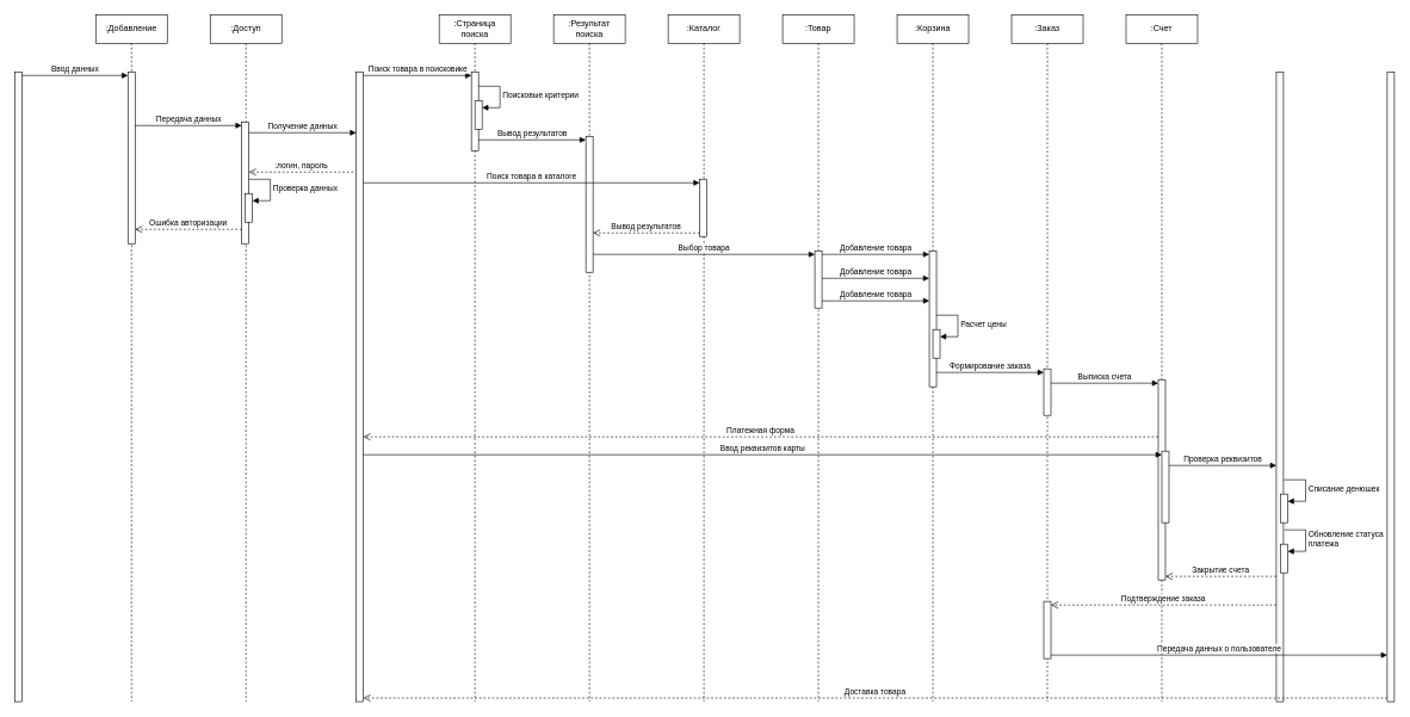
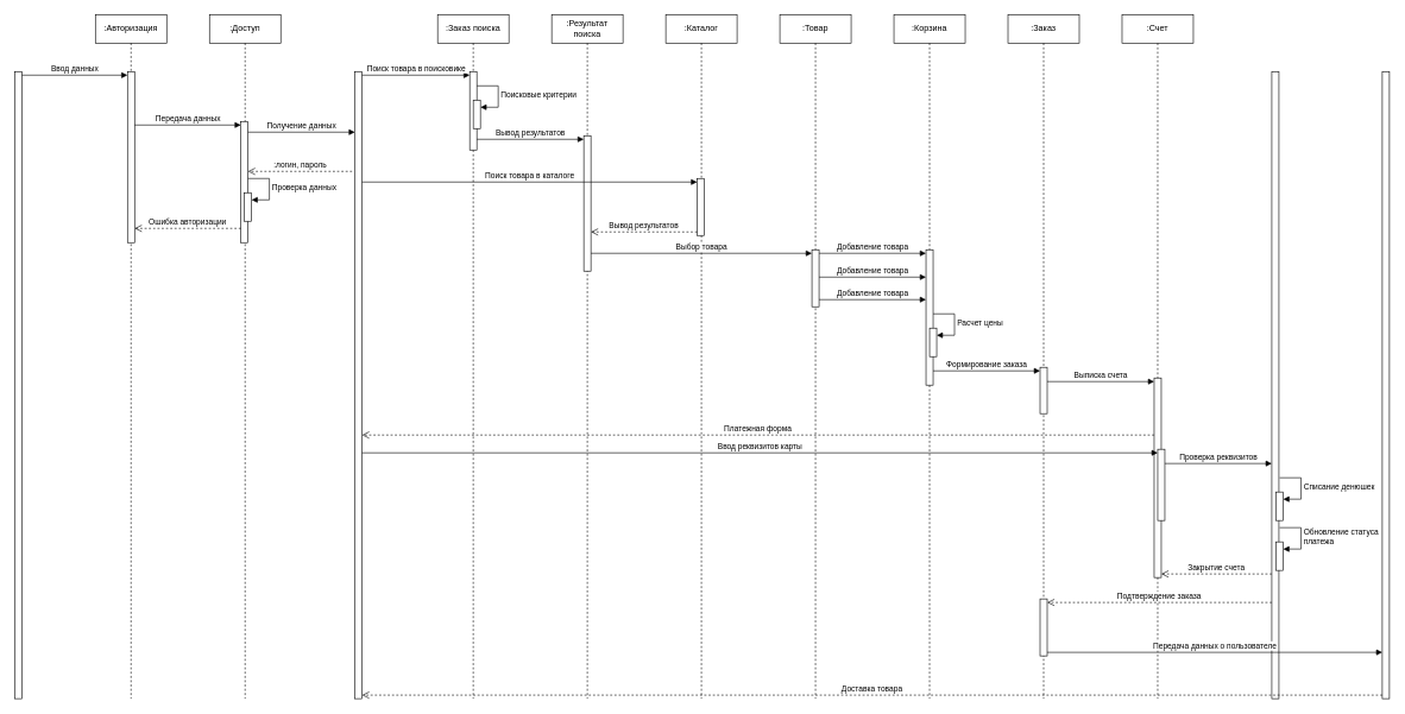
  <mxCell id="0" />
  <mxCell id="1" parent="0" />
  <mxCell id="2" value=":Корзина" style="shape=umlLifeline;perimeter=lifelinePerimeter;whiteSpace=wrap;html=1;container=1;dropTarget=0;collapsible=0;recursiveResize=0;outlineConnect=0;portConstraint=eastwest;newEdgeStyle={&quot;curved&quot;:0,&quot;rounded&quot;:0};" vertex="1" parent="1"><mxGeometry x="1253" y="20" width="100" height="960" as="geometry" /></mxCell>
  <mxCell id="3" value="Расчет цены" style="html=1;align=left;spacingLeft=2;endArrow=block;rounded=0;edgeStyle=orthogonalEdgeStyle;curved=0;rounded=0;" edge="1" parent="2"><mxGeometry relative="1" as="geometry"><mxPoint x="55" y="420" as="sourcePoint" /><Array as="points"><mxPoint x="85" y="450" /></Array><mxPoint x="60" y="450" as="targetPoint" /></mxGeometry></mxCell>
  <mxCell id="4" value="" style="html=1;points=[[0,0,0,0,5],[0,1,0,0,-5],[1,0,0,0,5],[1,1,0,0,-5]];perimeter=orthogonalPerimeter;outlineConnect=0;targetShapes=umlLifeline;portConstraint=eastwest;newEdgeStyle={&quot;curved&quot;:0,&quot;rounded&quot;:0};" vertex="1" parent="1"><mxGeometry x="1298" y="350" width="10" height="190" as="geometry" /></mxCell>
  <mxCell id="5" value="" style="html=1;points=[[0,0,0,0,5],[0,1,0,0,-5],[1,0,0,0,5],[1,1,0,0,-5]];perimeter=orthogonalPerimeter;outlineConnect=0;targetShapes=umlLifeline;portConstraint=eastwest;newEdgeStyle={&quot;curved&quot;:0,&quot;rounded&quot;:0};" vertex="1" parent="1"><mxGeometry x="20" y="100" width="10" height="880" as="geometry" /></mxCell>
- <mxCell id="6" value=":Добавление" style="shape=umlLifeline;perimeter=lifelinePerimeter;whiteSpace=wrap;html=1;container=1;dropTarget=0;collapsible=0;recursiveResize=0;outlineConnect=0;portConstraint=eastwest;newEdgeStyle={&quot;curved&quot;:0,&quot;rounded&quot;:0};" vertex="1" parent="1"><mxGeometry x="133" y="20" width="100" height="960" as="geometry" /></mxCell>
+ <mxCell id="6" value=":Авторизация" style="shape=umlLifeline;perimeter=lifelinePerimeter;whiteSpace=wrap;html=1;container=1;dropTarget=0;collapsible=0;recursiveResize=0;outlineConnect=0;portConstraint=eastwest;newEdgeStyle={&quot;curved&quot;:0,&quot;rounded&quot;:0};" vertex="1" parent="1"><mxGeometry x="133" y="20" width="100" height="960" as="geometry" /></mxCell>
  <mxCell id="7" value="" style="html=1;points=[[0,0,0,0,5],[0,1,0,0,-5],[1,0,0,0,5],[1,1,0,0,-5]];perimeter=orthogonalPerimeter;outlineConnect=0;targetShapes=umlLifeline;portConstraint=eastwest;newEdgeStyle={&quot;curved&quot;:0,&quot;rounded&quot;:0};" vertex="1" parent="6"><mxGeometry x="45" y="80" width="10" height="240" as="geometry" /></mxCell>
  <mxCell id="8" value="Ввод данных" style="html=1;verticalAlign=bottom;endArrow=block;curved=0;rounded=0;entryX=0;entryY=0;entryDx=0;entryDy=5;exitX=1;exitY=0;exitDx=0;exitDy=5;exitPerimeter=0;" edge="1" target="7" parent="1" source="5"><mxGeometry relative="1" as="geometry"><mxPoint x="108" y="105" as="sourcePoint" /></mxGeometry></mxCell>
  <mxCell id="9" value=":Доступ" style="shape=umlLifeline;perimeter=lifelinePerimeter;whiteSpace=wrap;html=1;container=1;dropTarget=0;collapsible=0;recursiveResize=0;outlineConnect=0;portConstraint=eastwest;newEdgeStyle={&quot;curved&quot;:0,&quot;rounded&quot;:0};" vertex="1" parent="1"><mxGeometry x="293" y="20" width="100" height="960" as="geometry" /></mxCell>
  <mxCell id="10" value="" style="html=1;points=[[0,0,0,0,5],[0,1,0,0,-5],[1,0,0,0,5],[1,1,0,0,-5]];perimeter=orthogonalPerimeter;outlineConnect=0;targetShapes=umlLifeline;portConstraint=eastwest;newEdgeStyle={&quot;curved&quot;:0,&quot;rounded&quot;:0};" vertex="1" parent="9"><mxGeometry x="44" y="150" width="10" height="170" as="geometry" /></mxCell>
  <mxCell id="11" value="" style="html=1;points=[[0,0,0,0,5],[0,1,0,0,-5],[1,0,0,0,5],[1,1,0,0,-5]];perimeter=orthogonalPerimeter;outlineConnect=0;targetShapes=umlLifeline;portConstraint=eastwest;newEdgeStyle={&quot;curved&quot;:0,&quot;rounded&quot;:0};" vertex="1" parent="9"><mxGeometry x="49" y="250" width="10" height="40" as="geometry" /></mxCell>
  <mxCell id="12" value="Проверка данных" style="html=1;align=left;spacingLeft=2;endArrow=block;rounded=0;edgeStyle=orthogonalEdgeStyle;curved=0;rounded=0;" edge="1" target="11" parent="9"><mxGeometry relative="1" as="geometry"><mxPoint x="54" y="230" as="sourcePoint" /><Array as="points"><mxPoint x="84" y="260" /></Array></mxGeometry></mxCell>
  <mxCell id="13" value="Передача данных" style="html=1;verticalAlign=bottom;endArrow=block;curved=0;rounded=0;entryX=0;entryY=0;entryDx=0;entryDy=5;" edge="1" target="10" parent="1" source="7"><mxGeometry relative="1" as="geometry"><mxPoint x="193" y="175" as="sourcePoint" /></mxGeometry></mxCell>
  <mxCell id="14" value="Ошибка авторизации" style="html=1;verticalAlign=bottom;endArrow=open;dashed=1;endSize=8;curved=0;rounded=0;" edge="1" source="10" parent="1"><mxGeometry relative="1" as="geometry"><mxPoint x="188" y="320" as="targetPoint" /><mxPoint x="333" y="320" as="sourcePoint" /></mxGeometry></mxCell>
  <mxCell id="15" value="" style="html=1;points=[[0,0,0,0,5],[0,1,0,0,-5],[1,0,0,0,5],[1,1,0,0,-5]];perimeter=orthogonalPerimeter;outlineConnect=0;targetShapes=umlLifeline;portConstraint=eastwest;newEdgeStyle={&quot;curved&quot;:0,&quot;rounded&quot;:0};" vertex="1" parent="1"><mxGeometry x="497" y="100" width="10" height="880" as="geometry" /></mxCell>
  <mxCell id="16" value="Получение данных" style="html=1;verticalAlign=bottom;endArrow=block;curved=0;rounded=0;entryX=0;entryY=0;entryDx=0;entryDy=5;" edge="1" parent="1" source="10"><mxGeometry relative="1" as="geometry"><mxPoint x="427" y="185" as="sourcePoint" /><mxPoint x="497" y="185" as="targetPoint" /></mxGeometry></mxCell>
  <mxCell id="17" value=":логин, пароль" style="html=1;verticalAlign=bottom;endArrow=open;dashed=1;endSize=8;curved=0;rounded=0;" edge="1" parent="1" target="10"><mxGeometry relative="1" as="geometry"><mxPoint x="427" y="255" as="targetPoint" /><mxPoint x="493" y="240" as="sourcePoint" /></mxGeometry></mxCell>
- <mxCell id="18" value=":Страница поиска" style="shape=umlLifeline;perimeter=lifelinePerimeter;whiteSpace=wrap;html=1;container=1;dropTarget=0;collapsible=0;recursiveResize=0;outlineConnect=0;portConstraint=eastwest;newEdgeStyle={&quot;curved&quot;:0,&quot;rounded&quot;:0};" vertex="1" parent="1"><mxGeometry x="613" y="20" width="100" height="960" as="geometry" /></mxCell>
+ <mxCell id="18" value=":Заказ поиска" style="shape=umlLifeline;perimeter=lifelinePerimeter;whiteSpace=wrap;html=1;container=1;dropTarget=0;collapsible=0;recursiveResize=0;outlineConnect=0;portConstraint=eastwest;newEdgeStyle={&quot;curved&quot;:0,&quot;rounded&quot;:0};" vertex="1" parent="1"><mxGeometry x="613" y="20" width="100" height="960" as="geometry" /></mxCell>
  <mxCell id="19" value="" style="html=1;points=[[0,0,0,0,5],[0,1,0,0,-5],[1,0,0,0,5],[1,1,0,0,-5]];perimeter=orthogonalPerimeter;outlineConnect=0;targetShapes=umlLifeline;portConstraint=eastwest;newEdgeStyle={&quot;curved&quot;:0,&quot;rounded&quot;:0};" vertex="1" parent="18"><mxGeometry x="45" y="80" width="10" height="110" as="geometry" /></mxCell>
  <mxCell id="20" value="" style="html=1;points=[[0,0,0,0,5],[0,1,0,0,-5],[1,0,0,0,5],[1,1,0,0,-5]];perimeter=orthogonalPerimeter;outlineConnect=0;targetShapes=umlLifeline;portConstraint=eastwest;newEdgeStyle={&quot;curved&quot;:0,&quot;rounded&quot;:0};" vertex="1" parent="18"><mxGeometry x="50" y="120" width="10" height="40" as="geometry" /></mxCell>
  <mxCell id="21" value="Поисковые критерии" style="html=1;align=left;spacingLeft=2;endArrow=block;rounded=0;edgeStyle=orthogonalEdgeStyle;curved=0;rounded=0;" edge="1" target="20" parent="18"><mxGeometry relative="1" as="geometry"><mxPoint x="55" y="100" as="sourcePoint" /><Array as="points"><mxPoint x="85" y="130" /></Array></mxGeometry></mxCell>
  <mxCell id="22" value=":Результат поиска" style="shape=umlLifeline;perimeter=lifelinePerimeter;whiteSpace=wrap;html=1;container=1;dropTarget=0;collapsible=0;recursiveResize=0;outlineConnect=0;portConstraint=eastwest;newEdgeStyle={&quot;curved&quot;:0,&quot;rounded&quot;:0};" vertex="1" parent="1"><mxGeometry x="773" y="20" width="100" height="960" as="geometry" /></mxCell>
  <mxCell id="23" value="" style="html=1;points=[[0,0,0,0,5],[0,1,0,0,-5],[1,0,0,0,5],[1,1,0,0,-5]];perimeter=orthogonalPerimeter;outlineConnect=0;targetShapes=umlLifeline;portConstraint=eastwest;newEdgeStyle={&quot;curved&quot;:0,&quot;rounded&quot;:0};" vertex="1" parent="22"><mxGeometry x="45" y="170" width="10" height="190" as="geometry" /></mxCell>
  <mxCell id="24" value=":Каталог" style="shape=umlLifeline;perimeter=lifelinePerimeter;whiteSpace=wrap;html=1;container=1;dropTarget=0;collapsible=0;recursiveResize=0;outlineConnect=0;portConstraint=eastwest;newEdgeStyle={&quot;curved&quot;:0,&quot;rounded&quot;:0};" vertex="1" parent="1"><mxGeometry x="933" y="20" width="100" height="960" as="geometry" /></mxCell>
  <mxCell id="25" value="" style="html=1;points=[[0,0,0,0,5],[0,1,0,0,-5],[1,0,0,0,5],[1,1,0,0,-5]];perimeter=orthogonalPerimeter;outlineConnect=0;targetShapes=umlLifeline;portConstraint=eastwest;newEdgeStyle={&quot;curved&quot;:0,&quot;rounded&quot;:0};" vertex="1" parent="24"><mxGeometry x="44" y="230" width="10" height="80" as="geometry" /></mxCell>
  <mxCell id="26" value="Поиск товара в каталоге" style="html=1;verticalAlign=bottom;endArrow=block;curved=0;rounded=0;entryX=0;entryY=0;entryDx=0;entryDy=5;" edge="1" target="25" parent="24"><mxGeometry x="0.001" relative="1" as="geometry"><mxPoint x="-426" y="235" as="sourcePoint" /><mxPoint as="offset" /></mxGeometry></mxCell>
  <mxCell id="27" value=":Товар" style="shape=umlLifeline;perimeter=lifelinePerimeter;whiteSpace=wrap;html=1;container=1;dropTarget=0;collapsible=0;recursiveResize=0;outlineConnect=0;portConstraint=eastwest;newEdgeStyle={&quot;curved&quot;:0,&quot;rounded&quot;:0};" vertex="1" parent="1"><mxGeometry x="1093" y="20" width="100" height="960" as="geometry" /></mxCell>
  <mxCell id="28" value="Поиск товара в поисковике" style="html=1;verticalAlign=bottom;endArrow=block;curved=0;rounded=0;entryX=0;entryY=0;entryDx=0;entryDy=5;exitX=1;exitY=0;exitDx=0;exitDy=5;exitPerimeter=0;" edge="1" target="19" parent="1" source="15"><mxGeometry relative="1" as="geometry"><mxPoint x="587" y="105" as="sourcePoint" /></mxGeometry></mxCell>
  <mxCell id="29" value="Вывод результатов" style="html=1;verticalAlign=bottom;endArrow=block;curved=0;rounded=0;entryX=0;entryY=0;entryDx=0;entryDy=5;" edge="1" target="23" parent="1" source="19"><mxGeometry relative="1" as="geometry"><mxPoint x="748" y="195" as="sourcePoint" /></mxGeometry></mxCell>
  <mxCell id="30" value="Вывод результатов" style="html=1;verticalAlign=bottom;endArrow=open;dashed=1;endSize=8;curved=0;rounded=0;exitX=0;exitY=1;exitDx=0;exitDy=-5;" edge="1" source="25" parent="1"><mxGeometry relative="1" as="geometry"><mxPoint x="828" y="325" as="targetPoint" /></mxGeometry></mxCell>
  <mxCell id="31" value="Выбор товара" style="html=1;verticalAlign=bottom;endArrow=block;curved=0;rounded=0;entryX=0;entryY=0;entryDx=0;entryDy=5;" edge="1" target="35" parent="1" source="23"><mxGeometry relative="1" as="geometry"><mxPoint x="1068" y="215" as="sourcePoint" /></mxGeometry></mxCell>
  <mxCell id="32" value="Добавление товара" style="html=1;verticalAlign=bottom;endArrow=block;curved=0;rounded=0;entryX=0;entryY=0;entryDx=0;entryDy=5;" edge="1" target="4" parent="1" source="35"><mxGeometry relative="1" as="geometry"><mxPoint x="1228" y="235" as="sourcePoint" /></mxGeometry></mxCell>
  <mxCell id="33" value="Добавление товара" style="html=1;verticalAlign=bottom;endArrow=block;curved=0;rounded=0;entryX=0;entryY=0;entryDx=0;entryDy=5;" edge="1" parent="1"><mxGeometry relative="1" as="geometry"><mxPoint x="1148" y="420" as="sourcePoint" /><mxPoint x="1298" y="420" as="targetPoint" /></mxGeometry></mxCell>
  <mxCell id="34" value="Добавление товара" style="html=1;verticalAlign=bottom;endArrow=block;curved=0;rounded=0;entryX=0;entryY=0;entryDx=0;entryDy=5;" edge="1" parent="1"><mxGeometry relative="1" as="geometry"><mxPoint x="1148" y="388.41" as="sourcePoint" /><mxPoint x="1298" y="388.41" as="targetPoint" /></mxGeometry></mxCell>
  <mxCell id="35" value="" style="html=1;points=[[0,0,0,0,5],[0,1,0,0,-5],[1,0,0,0,5],[1,1,0,0,-5]];perimeter=orthogonalPerimeter;outlineConnect=0;targetShapes=umlLifeline;portConstraint=eastwest;newEdgeStyle={&quot;curved&quot;:0,&quot;rounded&quot;:0};" vertex="1" parent="1"><mxGeometry x="1138" y="350" width="10" height="80" as="geometry" /></mxCell>
  <mxCell id="36" value="" style="html=1;points=[[0,0,0,0,5],[0,1,0,0,-5],[1,0,0,0,5],[1,1,0,0,-5]];perimeter=orthogonalPerimeter;outlineConnect=0;targetShapes=umlLifeline;portConstraint=eastwest;newEdgeStyle={&quot;curved&quot;:0,&quot;rounded&quot;:0};" vertex="1" parent="1"><mxGeometry x="1303" y="460" width="10" height="40" as="geometry" /></mxCell>
  <mxCell id="37" value=":Заказ" style="shape=umlLifeline;perimeter=lifelinePerimeter;whiteSpace=wrap;html=1;container=1;dropTarget=0;collapsible=0;recursiveResize=0;outlineConnect=0;portConstraint=eastwest;newEdgeStyle={&quot;curved&quot;:0,&quot;rounded&quot;:0};" vertex="1" parent="1"><mxGeometry x="1413" y="20" width="100" height="960" as="geometry" /></mxCell>
  <mxCell id="38" value="" style="html=1;points=[[0,0,0,0,5],[0,1,0,0,-5],[1,0,0,0,5],[1,1,0,0,-5]];perimeter=orthogonalPerimeter;outlineConnect=0;targetShapes=umlLifeline;portConstraint=eastwest;newEdgeStyle={&quot;curved&quot;:0,&quot;rounded&quot;:0};" vertex="1" parent="37"><mxGeometry x="45" y="495" width="10" height="65" as="geometry" /></mxCell>
  <mxCell id="39" value="Формирование заказа" style="html=1;verticalAlign=bottom;endArrow=block;curved=0;rounded=0;entryX=0;entryY=0;entryDx=0;entryDy=5;" edge="1" target="38" parent="1" source="4"><mxGeometry relative="1" as="geometry"><mxPoint x="1388" y="520" as="sourcePoint" /></mxGeometry></mxCell>
  <mxCell id="40" value=":Счет" style="shape=umlLifeline;perimeter=lifelinePerimeter;whiteSpace=wrap;html=1;container=1;dropTarget=0;collapsible=0;recursiveResize=0;outlineConnect=0;portConstraint=eastwest;newEdgeStyle={&quot;curved&quot;:0,&quot;rounded&quot;:0};" vertex="1" parent="1"><mxGeometry x="1573" y="20" width="100" height="960" as="geometry" /></mxCell>
  <mxCell id="41" value="" style="html=1;points=[[0,0,0,0,5],[0,1,0,0,-5],[1,0,0,0,5],[1,1,0,0,-5]];perimeter=orthogonalPerimeter;outlineConnect=0;targetShapes=umlLifeline;portConstraint=eastwest;newEdgeStyle={&quot;curved&quot;:0,&quot;rounded&quot;:0};" vertex="1" parent="40"><mxGeometry x="45" y="510" width="10" height="280" as="geometry" /></mxCell>
  <mxCell id="42" value="" style="html=1;points=[[0,0,0,0,5],[0,1,0,0,-5],[1,0,0,0,5],[1,1,0,0,-5]];perimeter=orthogonalPerimeter;outlineConnect=0;targetShapes=umlLifeline;portConstraint=eastwest;newEdgeStyle={&quot;curved&quot;:0,&quot;rounded&quot;:0};" vertex="1" parent="40"><mxGeometry x="50" y="610" width="10" height="100" as="geometry" /></mxCell>
  <mxCell id="43" value="Выписка счета" style="html=1;verticalAlign=bottom;endArrow=block;curved=0;rounded=0;entryX=0;entryY=0;entryDx=0;entryDy=5;" edge="1" target="41" parent="1" source="38"><mxGeometry relative="1" as="geometry"><mxPoint x="1548" y="535" as="sourcePoint" /></mxGeometry></mxCell>
  <mxCell id="44" value="Платежная форма" style="html=1;verticalAlign=bottom;endArrow=open;dashed=1;endSize=8;curved=0;rounded=0;exitX=0;exitY=1;exitDx=0;exitDy=-5;exitPerimeter=0;" edge="1" parent="1"><mxGeometry relative="1" as="geometry"><mxPoint x="1618" y="610" as="sourcePoint" /><mxPoint x="507" y="610" as="targetPoint" /></mxGeometry></mxCell>
  <mxCell id="45" value="Ввод реквизитов карты" style="html=1;verticalAlign=bottom;endArrow=block;curved=0;rounded=0;entryX=0;entryY=0;entryDx=0;entryDy=5;" edge="1" target="42" parent="1" source="15"><mxGeometry relative="1" as="geometry"><mxPoint x="1553" y="635" as="sourcePoint" /></mxGeometry></mxCell>
  <mxCell id="46" value="" style="html=1;points=[[0,0,0,0,5],[0,1,0,0,-5],[1,0,0,0,5],[1,1,0,0,-5]];perimeter=orthogonalPerimeter;outlineConnect=0;targetShapes=umlLifeline;portConstraint=eastwest;newEdgeStyle={&quot;curved&quot;:0,&quot;rounded&quot;:0};" vertex="1" parent="1"><mxGeometry x="1783" y="100" width="10" height="880" as="geometry" /></mxCell>
  <mxCell id="47" value="Проверка реквизитов" style="html=1;verticalAlign=bottom;endArrow=block;curved=0;rounded=0;" edge="1" parent="1"><mxGeometry width="80" relative="1" as="geometry"><mxPoint x="1633" y="650" as="sourcePoint" /><mxPoint x="1783" y="650" as="targetPoint" /></mxGeometry></mxCell>
  <mxCell id="48" value="" style="html=1;points=[[0,0,0,0,5],[0,1,0,0,-5],[1,0,0,0,5],[1,1,0,0,-5]];perimeter=orthogonalPerimeter;outlineConnect=0;targetShapes=umlLifeline;portConstraint=eastwest;newEdgeStyle={&quot;curved&quot;:0,&quot;rounded&quot;:0};" vertex="1" parent="1"><mxGeometry x="1789" y="690" width="10" height="40" as="geometry" /></mxCell>
  <mxCell id="49" value="Списание денюшек" style="html=1;align=left;spacingLeft=2;endArrow=block;rounded=0;edgeStyle=orthogonalEdgeStyle;curved=0;rounded=0;" edge="1" target="48" parent="1"><mxGeometry relative="1" as="geometry"><mxPoint x="1794" y="670" as="sourcePoint" /><Array as="points"><mxPoint x="1824" y="700" /></Array></mxGeometry></mxCell>
  <mxCell id="50" value="" style="html=1;points=[[0,0,0,0,5],[0,1,0,0,-5],[1,0,0,0,5],[1,1,0,0,-5]];perimeter=orthogonalPerimeter;outlineConnect=0;targetShapes=umlLifeline;portConstraint=eastwest;newEdgeStyle={&quot;curved&quot;:0,&quot;rounded&quot;:0};" vertex="1" parent="1"><mxGeometry x="1789" y="760" width="10" height="40" as="geometry" /></mxCell>
  <mxCell id="51" value="Обновление статуса&amp;nbsp;&lt;div&gt;платежа&lt;/div&gt;" style="html=1;align=left;spacingLeft=2;endArrow=block;rounded=0;edgeStyle=orthogonalEdgeStyle;curved=0;rounded=0;" edge="1" target="50" parent="1"><mxGeometry relative="1" as="geometry"><mxPoint x="1794" y="740" as="sourcePoint" /><Array as="points"><mxPoint x="1824" y="770" /></Array></mxGeometry></mxCell>
  <mxCell id="52" value="Закрытие счета" style="html=1;verticalAlign=bottom;endArrow=open;dashed=1;endSize=8;curved=0;rounded=0;entryX=1;entryY=1;entryDx=0;entryDy=-5;entryPerimeter=0;" edge="1" parent="1" source="46" target="41"><mxGeometry relative="1" as="geometry"><mxPoint x="1743" y="820" as="sourcePoint" /><mxPoint x="1663" y="820" as="targetPoint" /></mxGeometry></mxCell>
  <mxCell id="53" value="" style="html=1;points=[[0,0,0,0,5],[0,1,0,0,-5],[1,0,0,0,5],[1,1,0,0,-5]];perimeter=orthogonalPerimeter;outlineConnect=0;targetShapes=umlLifeline;portConstraint=eastwest;newEdgeStyle={&quot;curved&quot;:0,&quot;rounded&quot;:0};" vertex="1" parent="1"><mxGeometry x="1458" y="840" width="10" height="80" as="geometry" /></mxCell>
  <mxCell id="54" value="Подтверждение заказа" style="html=1;verticalAlign=bottom;endArrow=open;dashed=1;endSize=8;curved=0;rounded=0;entryX=1;entryY=0;entryDx=0;entryDy=5;entryPerimeter=0;" edge="1" parent="1" source="46" target="53"><mxGeometry relative="1" as="geometry"><mxPoint x="1763" y="850" as="sourcePoint" /><mxPoint x="1683" y="850" as="targetPoint" /></mxGeometry></mxCell>
  <mxCell id="55" value="" style="html=1;points=[[0,0,0,0,5],[0,1,0,0,-5],[1,0,0,0,5],[1,1,0,0,-5]];perimeter=orthogonalPerimeter;outlineConnect=0;targetShapes=umlLifeline;portConstraint=eastwest;newEdgeStyle={&quot;curved&quot;:0,&quot;rounded&quot;:0};" vertex="1" parent="1"><mxGeometry x="1938" y="100" width="10" height="880" as="geometry" /></mxCell>
  <mxCell id="56" value="Передача данных о пользователе" style="html=1;verticalAlign=bottom;endArrow=block;curved=0;rounded=0;exitX=1;exitY=1;exitDx=0;exitDy=-5;exitPerimeter=0;" edge="1" parent="1" source="53" target="55"><mxGeometry width="80" relative="1" as="geometry"><mxPoint x="1653" y="940" as="sourcePoint" /><mxPoint x="1733" y="940" as="targetPoint" /></mxGeometry></mxCell>
  <mxCell id="57" value="Доставка товара" style="html=1;verticalAlign=bottom;endArrow=open;dashed=1;endSize=8;curved=0;rounded=0;exitX=0;exitY=1;exitDx=0;exitDy=-5;exitPerimeter=0;entryX=1;entryY=1;entryDx=0;entryDy=-5;entryPerimeter=0;" edge="1" parent="1" source="55" target="15"><mxGeometry x="0.0" relative="1" as="geometry"><mxPoint x="1789" y="979.39" as="sourcePoint" /><mxPoint x="1709" y="979.39" as="targetPoint" /><mxPoint as="offset" /></mxGeometry></mxCell>
